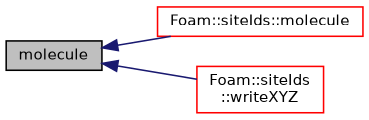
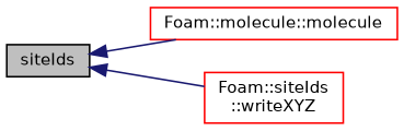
  digraph {
    rankdir=LR
    node [color=red fontname=Helvetica fontsize=10 shape=record]
    edge [color=midnightblue dir=back fontname=Helvetica fontsize=10 labelfontname=Helvetica labelfontsize=10 style=solid]
-   n1 [color=black fillcolor=grey75 fontcolor=black height=0.2 label=molecule style=filled width=0.4]
-   n2 [height=0.2 label="Foam::siteIds::molecule" width=0.4]
+   n1 [color=black fillcolor=grey75 fontcolor=black height=0.2 label=siteIds style=filled width=0.4]
+   n2 [height=0.2 label="Foam::molecule::molecule" width=0.4]
    n3 [height=0.2 label="Foam::siteIds\l::writeXYZ" width=0.4]
    n1 -> n2
    n1 -> n3
  }
